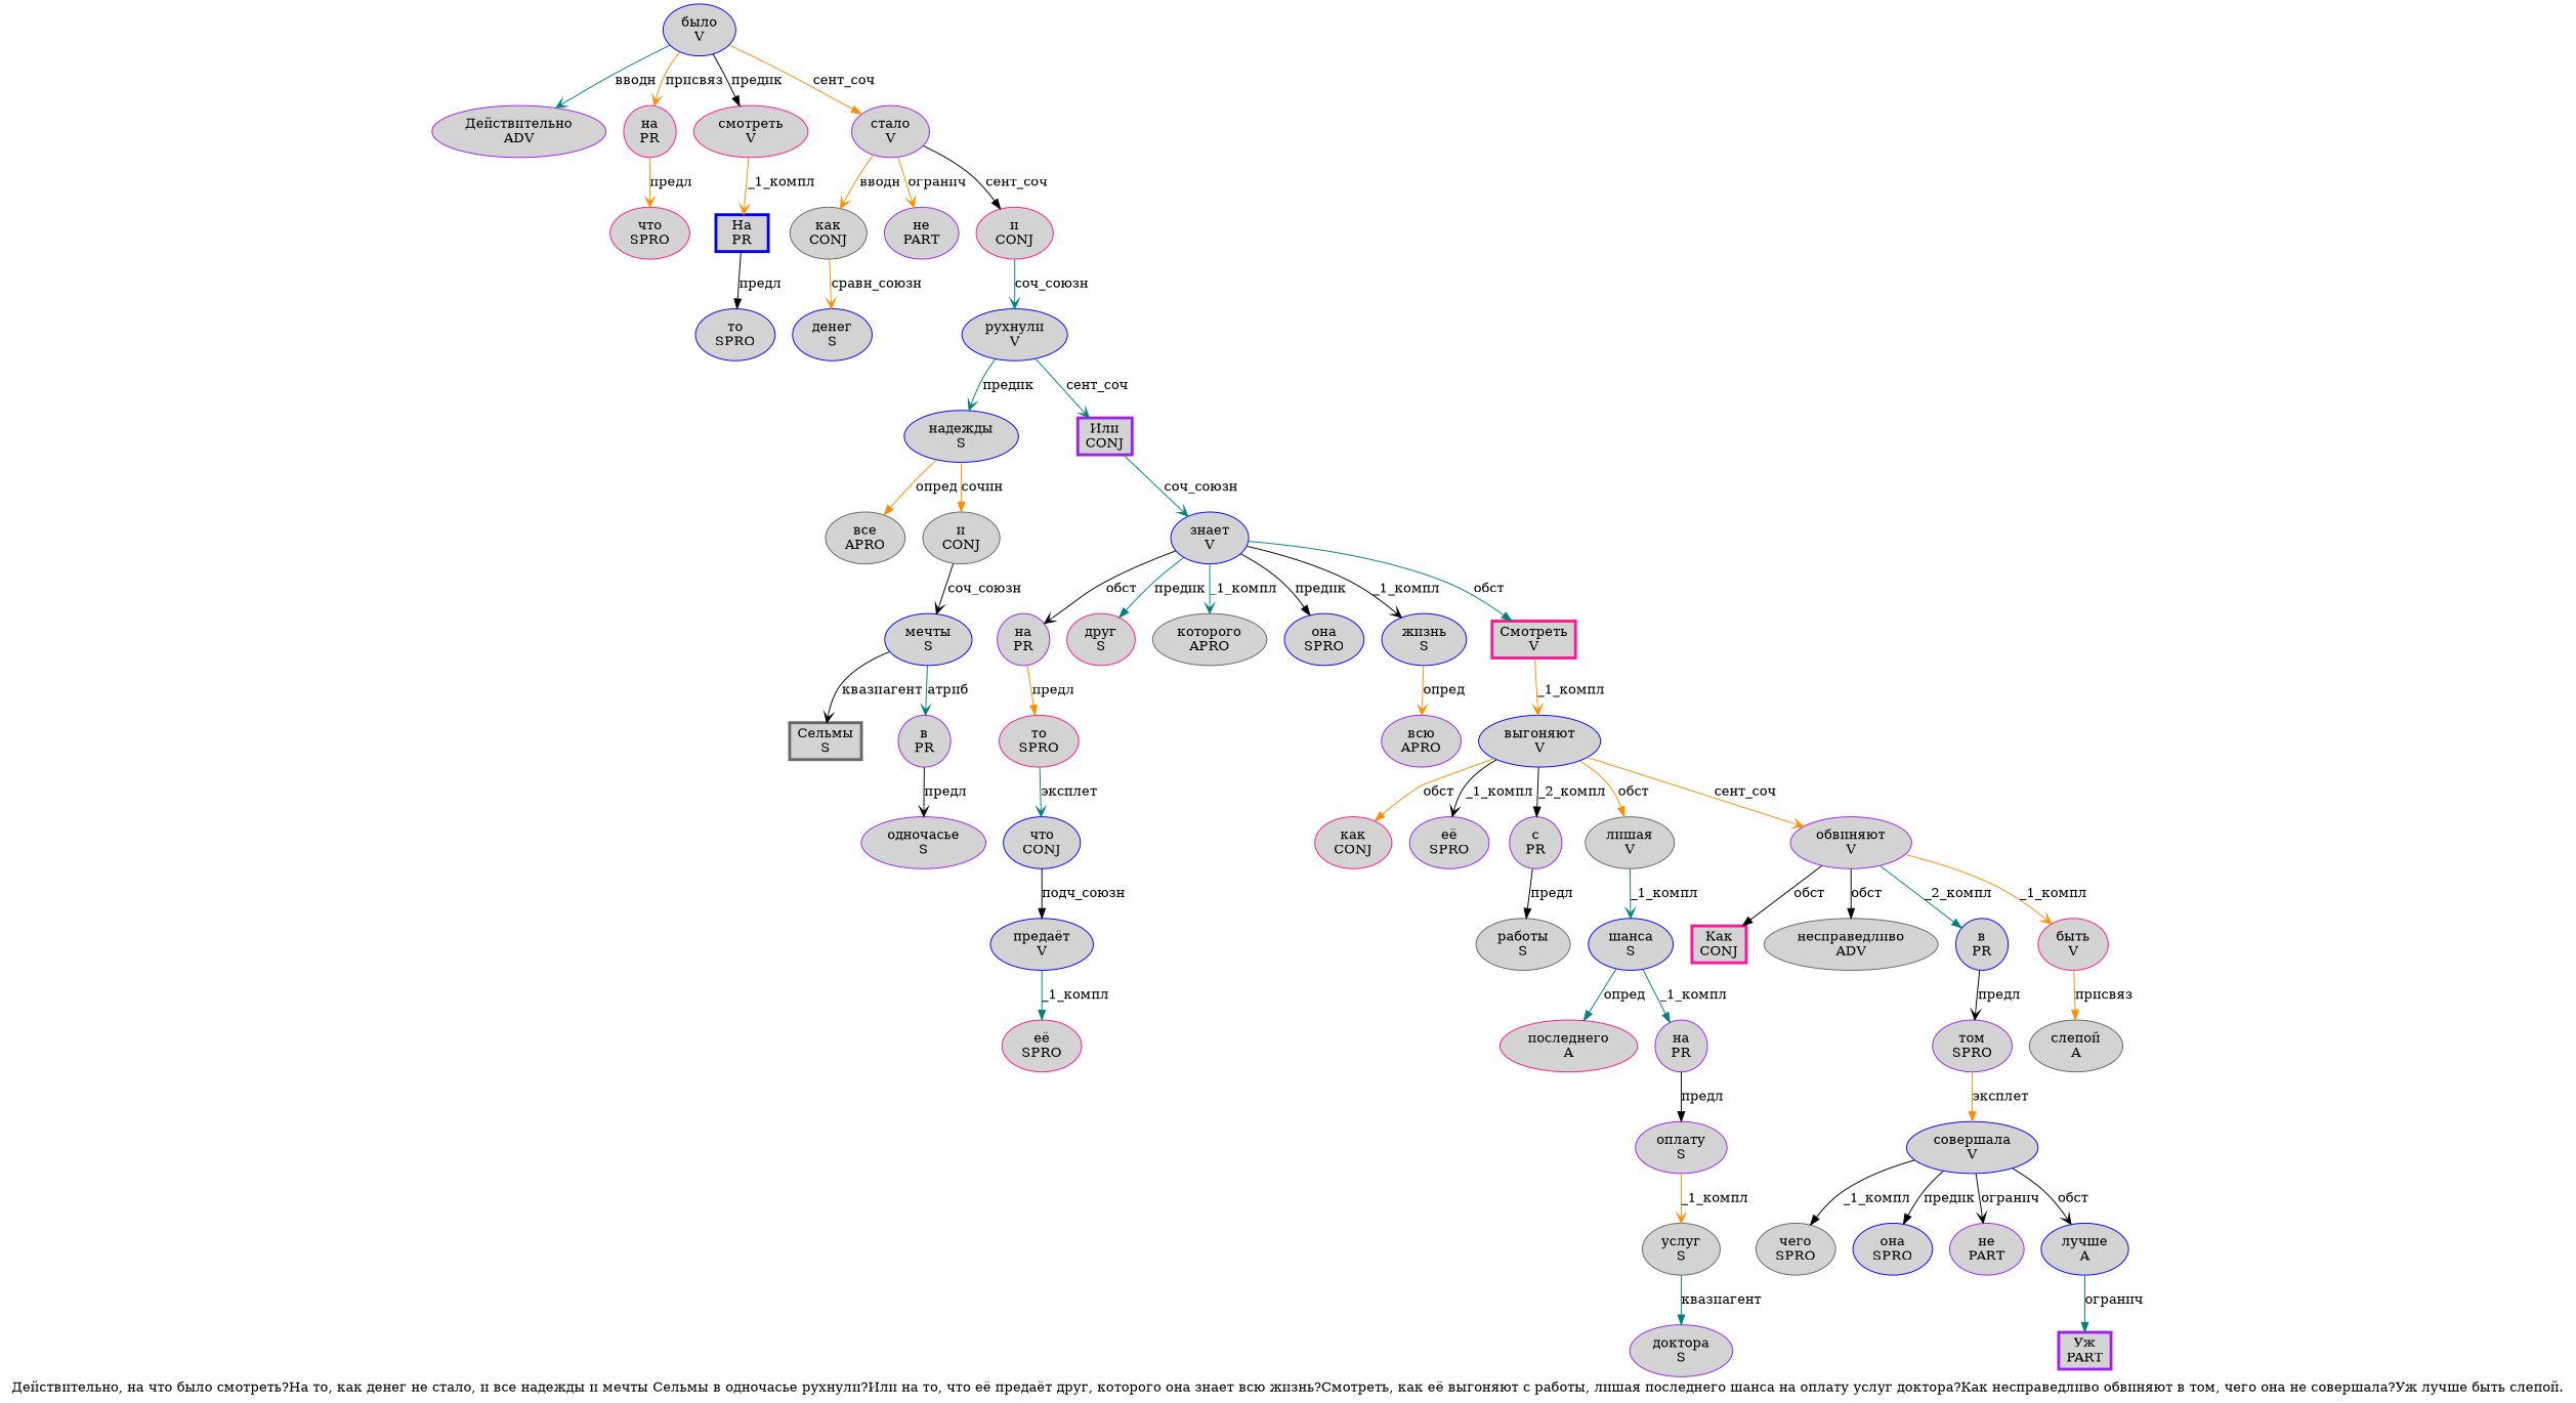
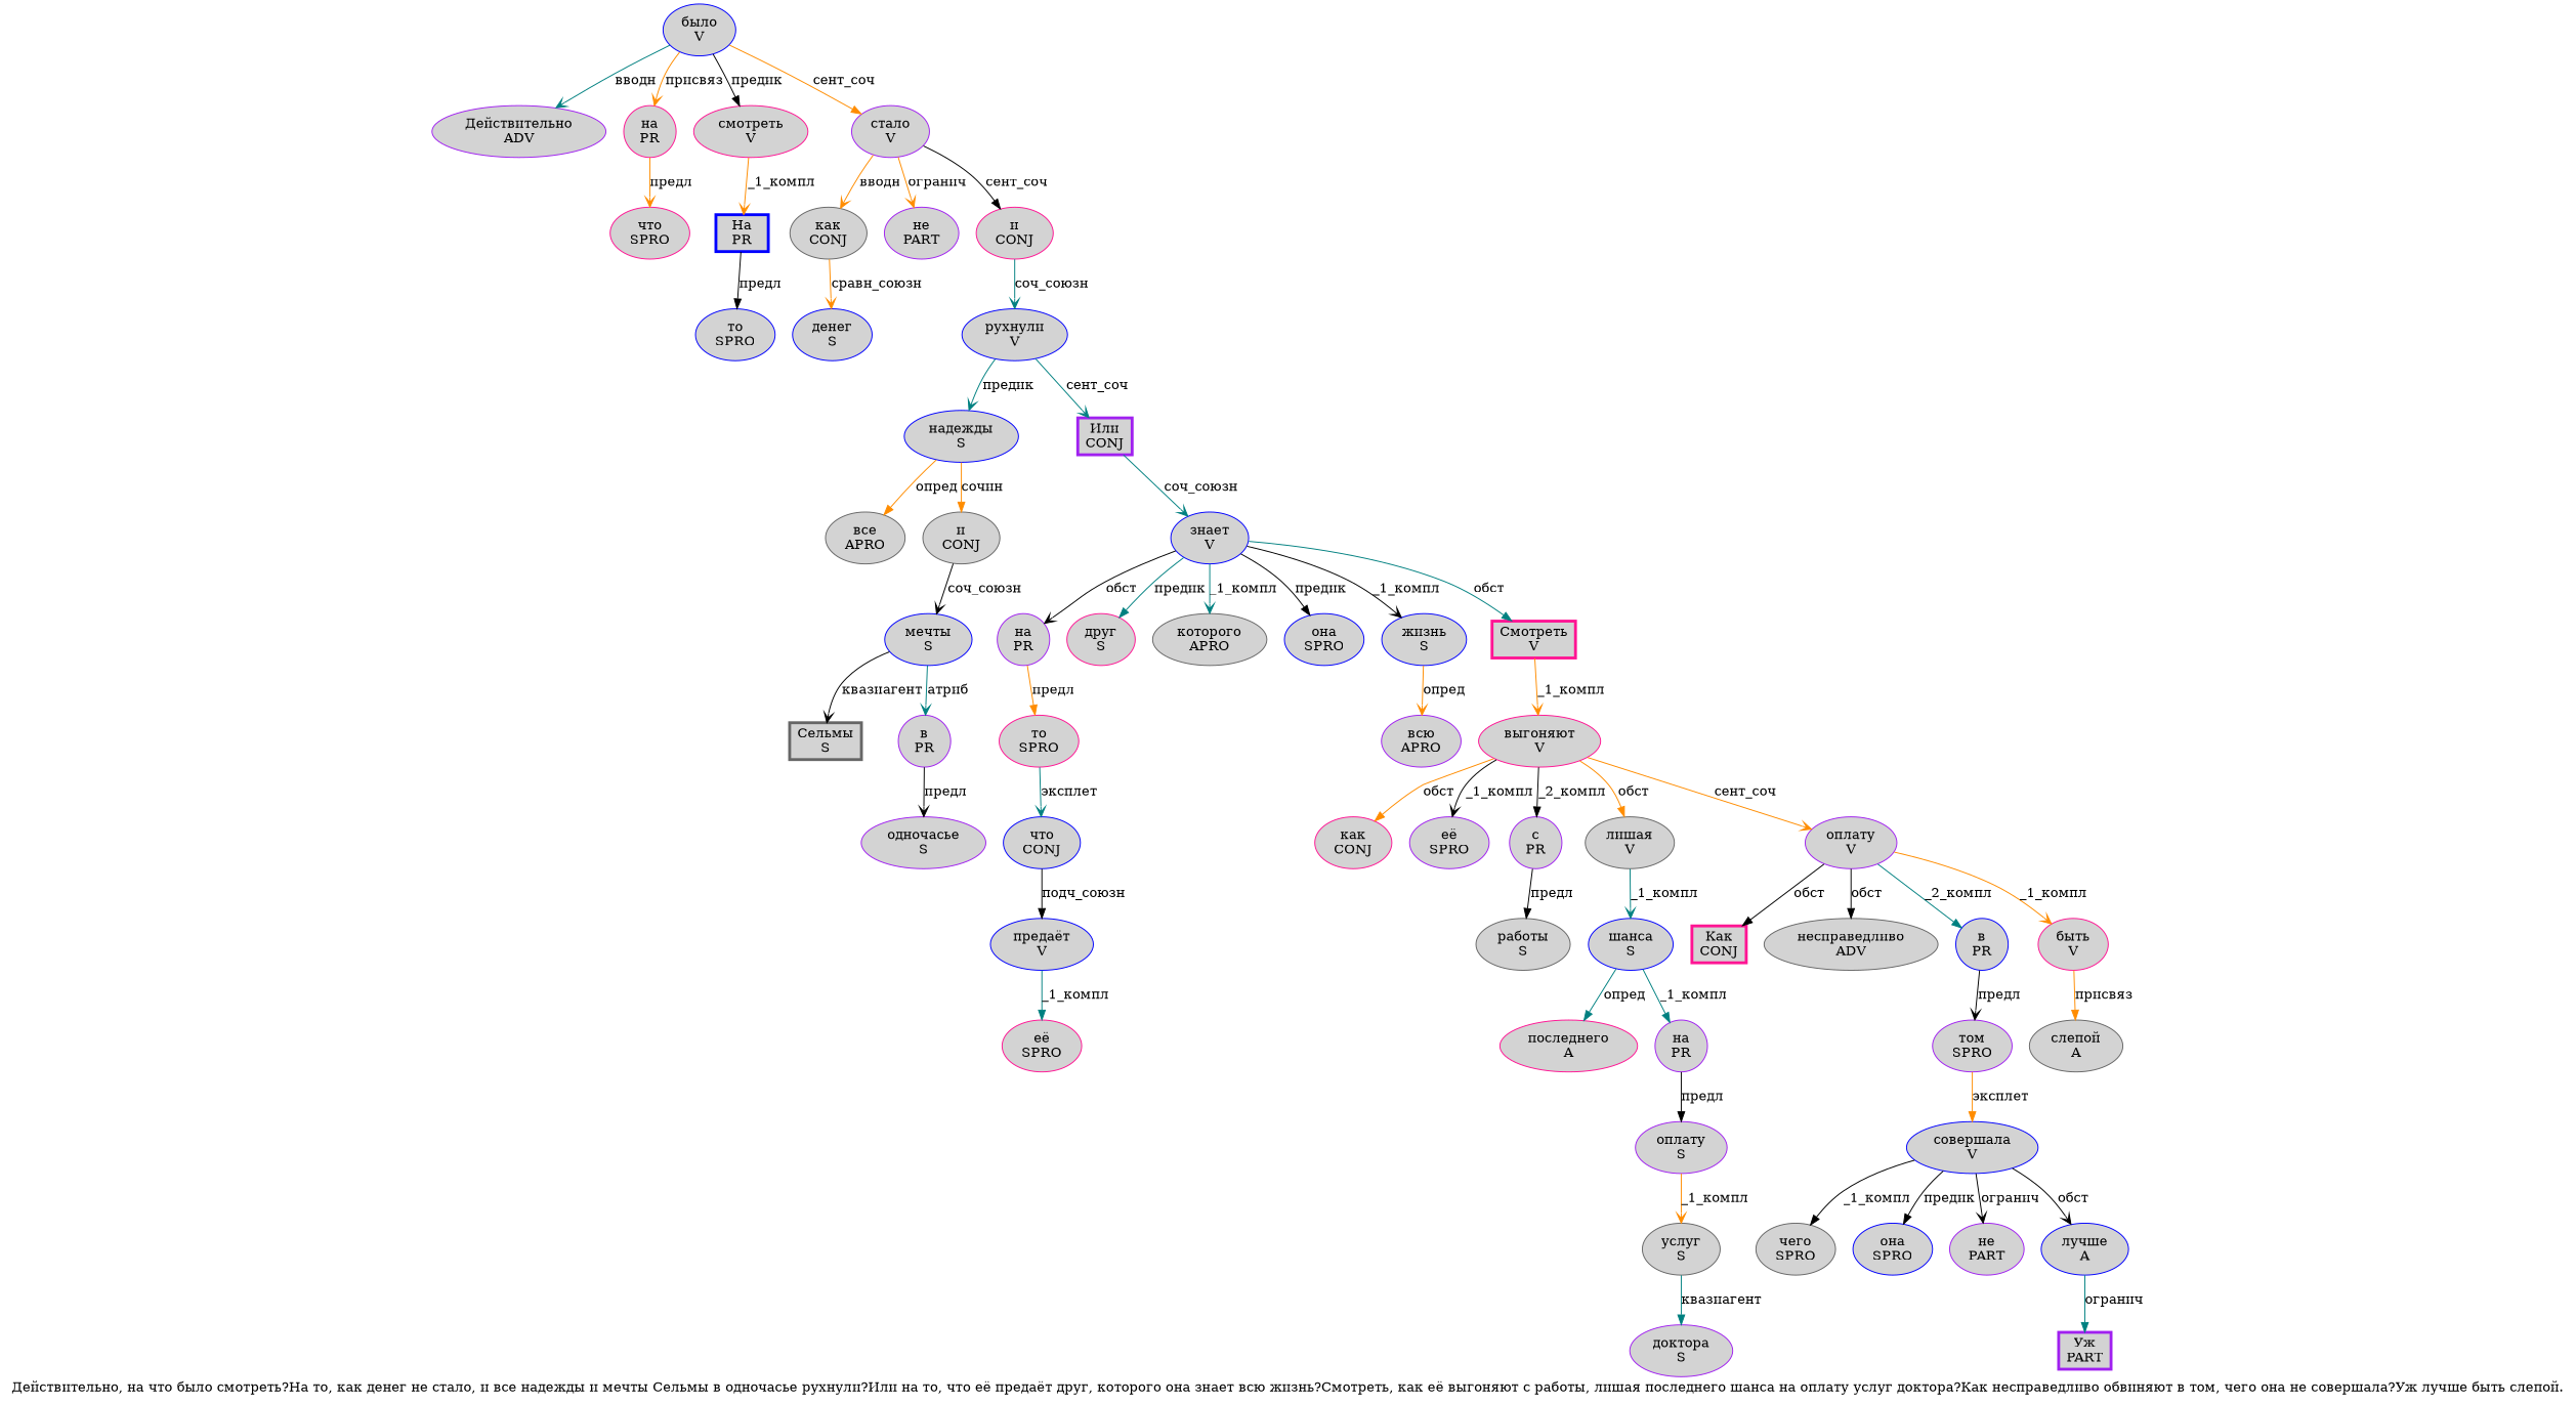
  digraph {
    label="Действительно, на что было смотреть?На то, как денег не стало, и все надежды и мечты Сельмы в одночасье рухнули?Или на то, что её предаёт друг, которого она знает всю жизнь?Смотреть, как её выгоняют с работы, лишая последнего шанса на оплату услуг доктора?Как несправедливо обвиняют в том, чего она не совершала?Уж лучше быть слепой."
    node [color=blue fillcolor=lightgray penwidth=1 shape=ellipse style=filled]
    edge [arrowhead=vee color=black]
    n1 [color=purple label="Действительно\nADV"]
    n2 [color=deeppink label="на\nPR"]
    n3 [color=deeppink label="что\nSPRO"]
    n4 [label="было\nV"]
    n5 [color=deeppink label="смотреть\nV"]
    n6 [color=purple label="стало\nV"]
    n7 [label="На\nPR" penwidth=3 shape=box]
    n8 [color=gray40 label="как\nCONJ"]
    n9 [color=purple label="не\nPART"]
    n10 [color=deeppink label="и\nCONJ"]
    n11 [label="то\nSPRO"]
    n12 [label="денег\nS"]
    n13 [label="рухнули\nV"]
    n14 [label="надежды\nS"]
    n15 [color=purple label="Или\nCONJ" penwidth=3 shape=box]
    n16 [color=gray40 label="все\nAPRO"]
    n17 [color=gray40 label="и\nCONJ"]
    n18 [label="мечты\nS"]
    n19 [color=gray40 label="Сельмы\nS" penwidth=3 shape=box]
    n20 [color=purple label="в\nPR"]
    n21 [color=purple label="одночасье\nS"]
    n22 [label="знает\nV"]
    n23 [color=purple label="на\nPR"]
    n24 [color=deeppink label="друг\nS"]
    n25 [color=gray40 label="которого\nAPRO"]
    n26 [label="она\nSPRO"]
    n27 [label="жизнь\nS"]
    n28 [color=deeppink label="Смотреть\nV" penwidth=3 shape=box]
    n29 [color=deeppink label="то\nSPRO"]
    n30 [label="что\nCONJ"]
    n31 [label="предаёт\nV"]
    n32 [color=deeppink label="её\nSPRO"]
    n33 [color=purple label="всю\nAPRO"]
-   n34 [label="выгоняют\nV"]
+   n34 [color=deeppink label="выгоняют\nV"]
    n35 [color=deeppink label="как\nCONJ"]
    n36 [color=purple label="её\nSPRO"]
    n37 [color=purple label="с\nPR"]
    n38 [color=gray40 label="лишая\nV"]
-   n39 [color=purple label="обвиняют\nV"]
+   n39 [color=purple label="оплату\nV"]
    n40 [color=gray40 label="работы\nS"]
    n41 [label="шанса\nS"]
    n42 [color=deeppink label="Как\nCONJ" penwidth=3 shape=box]
    n43 [color=gray40 label="несправедливо\nADV"]
    n44 [label="в\nPR"]
    n45 [color=deeppink label="быть\nV"]
    n46 [color=deeppink label="последнего\nA"]
    n47 [color=purple label="на\nPR"]
    n48 [color=purple label="оплату\nS"]
    n49 [color=gray40 label="услуг\nS"]
    n50 [color=purple label="доктора\nS"]
    n51 [color=purple label="том\nSPRO"]
    n52 [color=gray40 label="слепой\nA"]
    n53 [label="совершала\nV"]
    n54 [color=gray40 label="чего\nSPRO"]
    n55 [label="она\nSPRO"]
    n56 [color=purple label="не\nPART"]
    n57 [label="лучше\nA"]
    n58 [color=purple label="Уж\nPART" penwidth=3 shape=box]
    n2 -> n3 [color=darkorange label="предл"]
    n4 -> n1 [color=teal label="вводн"]
    n4 -> n2 [color=darkorange label="присвяз"]
    n4 -> n5 [arrowhead=normal label="предик"]
    n4 -> n6 [arrowhead=normal color=darkorange label="сент_соч"]
    n5 -> n7 [color=darkorange label="_1_компл"]
    n6 -> n8 [color=darkorange label="вводн"]
    n6 -> n9 [color=darkorange label="огранич"]
    n6 -> n10 [arrowhead=normal label="сент_соч"]
    n7 -> n11 [arrowhead=normal label="предл"]
    n8 -> n12 [color=darkorange label="сравн_союзн"]
    n10 -> n13 [color=teal label="соч_союзн"]
    n13 -> n14 [color=teal label="предик"]
    n13 -> n15 [color=teal label="сент_соч"]
    n14 -> n16 [arrowhead=normal color=darkorange label="опред"]
    n14 -> n17 [arrowhead=normal color=darkorange label="сочин"]
    n15 -> n22 [color=teal label="соч_союзн"]
    n17 -> n18 [label="соч_союзн"]
    n18 -> n19 [label="квазиагент"]
    n18 -> n20 [color=teal label="атриб"]
    n20 -> n21 [label="предл"]
    n22 -> n23 [label="обст"]
    n22 -> n24 [arrowhead=normal color=teal label="предик"]
    n22 -> n25 [color=teal label="_1_компл"]
    n22 -> n26 [arrowhead=normal label="предик"]
    n22 -> n27 [label="_1_компл"]
    n22 -> n28 [arrowhead=normal color=teal label="обст"]
    n23 -> n29 [arrowhead=normal color=darkorange label="предл"]
    n27 -> n33 [color=darkorange label="опред"]
    n28 -> n34 [color=darkorange label="_1_компл"]
    n29 -> n30 [color=teal label="эксплет"]
    n30 -> n31 [arrowhead=normal label="подч_союзн"]
    n31 -> n32 [arrowhead=normal color=teal label="_1_компл"]
    n34 -> n35 [arrowhead=normal color=darkorange label="обст"]
    n34 -> n36 [label="_1_компл"]
    n34 -> n37 [arrowhead=normal label="_2_компл"]
    n34 -> n38 [arrowhead=normal color=darkorange label="обст"]
    n34 -> n39 [color=darkorange label="сент_соч"]
    n37 -> n40 [arrowhead=normal label="предл"]
    n38 -> n41 [color=teal label="_1_компл"]
    n39 -> n42 [arrowhead=normal label="обст"]
    n39 -> n43 [arrowhead=normal label="обст"]
    n39 -> n44 [arrowhead=normal color=teal label="_2_компл"]
    n39 -> n45 [color=darkorange label="_1_компл"]
    n41 -> n46 [arrowhead=normal color=teal label="опред"]
    n41 -> n47 [arrowhead=normal color=teal label="_1_компл"]
    n44 -> n51 [label="предл"]
    n45 -> n52 [arrowhead=normal color=darkorange label="присвяз"]
    n47 -> n48 [arrowhead=normal label="предл"]
    n48 -> n49 [color=darkorange label="_1_компл"]
    n49 -> n50 [arrowhead=normal color=teal label="квазиагент"]
    n51 -> n53 [arrowhead=normal color=darkorange label="эксплет"]
    n53 -> n54 [arrowhead=normal label="_1_компл"]
    n53 -> n55 [arrowhead=normal label="предик"]
    n53 -> n56 [label="огранич"]
    n53 -> n57 [label="обст"]
    n57 -> n58 [arrowhead=normal color=teal label="огранич"]
  }
